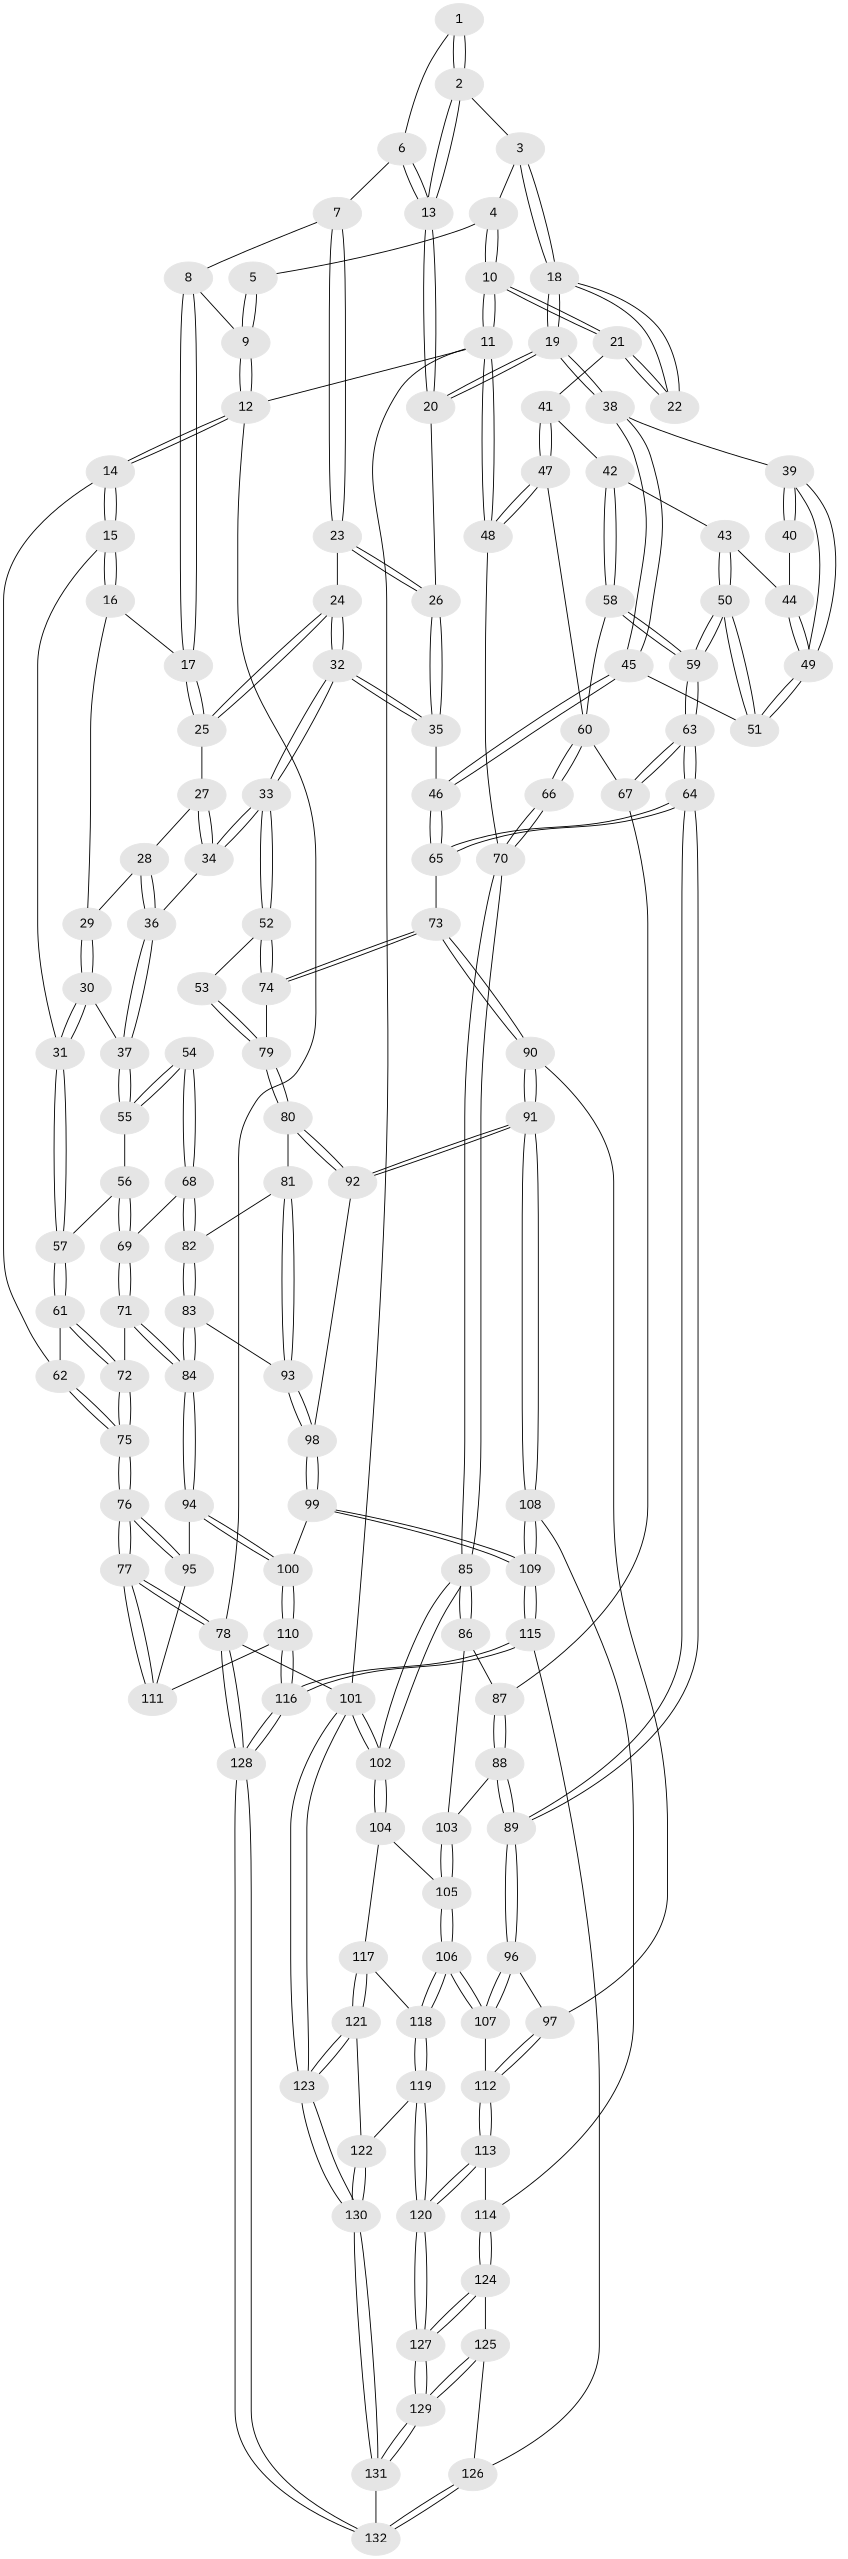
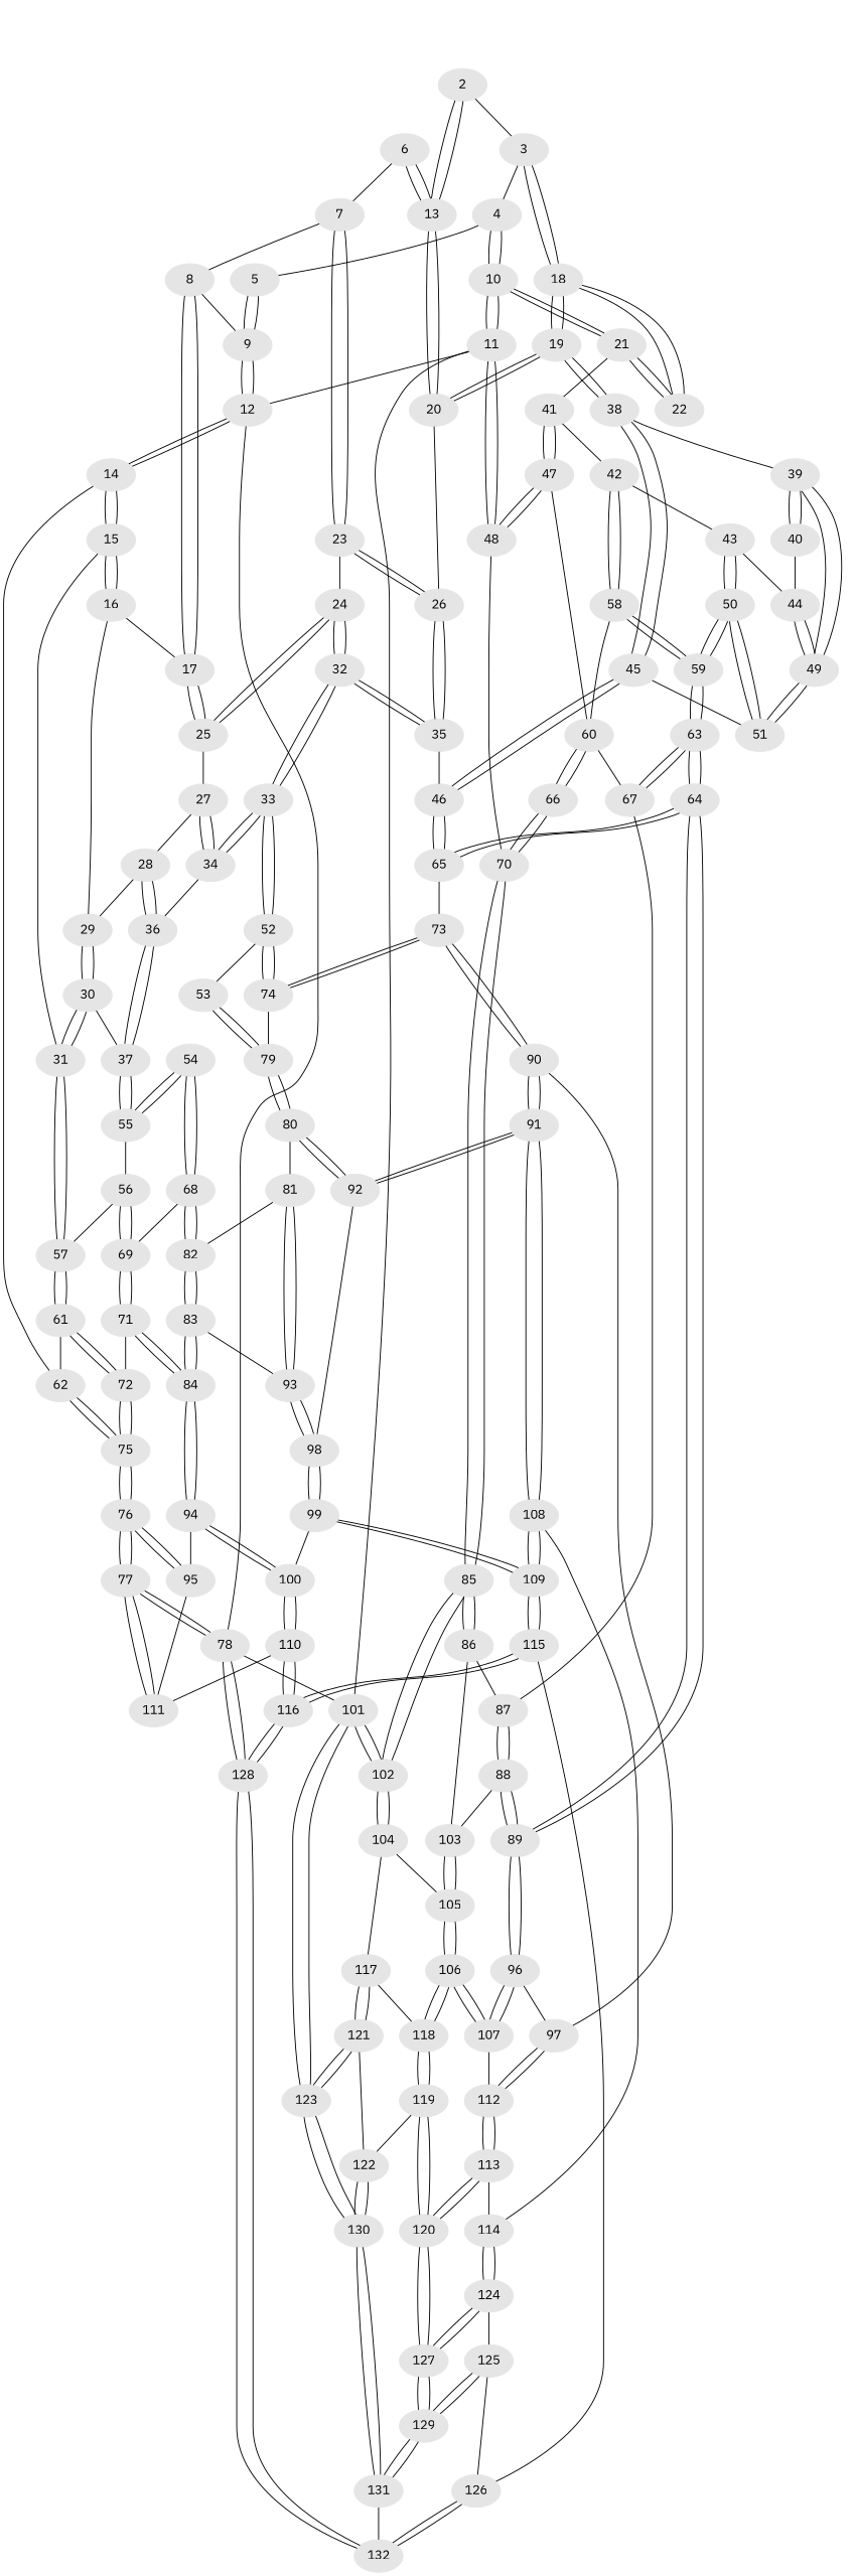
  graph {
    fontname="IBM Plex Sans"
    node [color=gray90 fontname="IBM Plex Sans" style=filled]
    edge [fontname="IBM Plex Sans"]
-   1
    2
    6
    3
    13
    7
    4
    18
    20
    5
    10
    19
    22
    9
    11
    21
    12
    8
    23
    17
    26
    24
    25
    14
    78
    48
    101
    41
    70
    102
    123
    15
    62
    128
    16
    31
    75
    29
    57
    30
    27
    38
    39
    45
    35
    42
    47
    32
    33
    28
    34
    46
    36
    37
    55
    61
    52
    53
    74
    65
    56
    40
    49
    51
    44
    43
    58
    60
    50
    59
    73
    66
    67
    85
    63
    79
    54
    68
    80
    69
    82
    71
    72
    64
    76
    89
    87
    96
    90
    88
    83
    84
    86
    94
    91
    97
    77
    95
    111
    132
    81
    92
    93
    98
    100
    103
    104
    105
    107
    108
    112
    109
    114
    99
    110
    113
    115
    116
    130
    117
    106
    118
    121
    119
    124
    126
    120
    127
    125
    122
    129
    131
-   1 -- 2
-   1 -- 2
-   1 -- 6
    2 -- 3
    2 -- 13
    2 -- 13
    6 -- 13
    6 -- 13
    6 -- 7
    3 -- 4
    3 -- 18
    3 -- 18
    13 -- 20
    13 -- 20
    7 -- 8
    7 -- 23
    7 -- 23
    4 -- 5
    4 -- 10
    4 -- 10
    18 -- 19
    18 -- 19
    18 -- 22
    18 -- 22
    20 -- 26
    5 -- 9
    5 -- 9
    10 -- 11
    10 -- 11
    10 -- 21
    10 -- 21
    19 -- 20
    19 -- 20
    19 -- 38
    19 -- 38
    9 -- 12
    9 -- 12
    11 -- 12
    11 -- 48
    11 -- 48
    11 -- 101
    21 -- 22
    21 -- 22
    21 -- 41
    12 -- 14
    12 -- 14
    12 -- 78
    8 -- 9
    8 -- 17
    8 -- 17
    23 -- 26
    23 -- 26
    23 -- 24
    17 -- 25
    17 -- 25
    26 -- 35
    26 -- 35
    24 -- 25
    24 -- 25
    24 -- 32
    24 -- 32
    25 -- 27
    14 -- 15
    14 -- 15
    14 -- 62
    78 -- 101
    78 -- 128
    78 -- 128
    48 -- 70
    101 -- 102
    101 -- 102
    101 -- 123
    101 -- 123
    41 -- 42
    41 -- 47
    41 -- 47
    70 -- 85
    70 -- 85
    102 -- 104
    102 -- 104
    123 -- 130
    123 -- 130
    15 -- 16
    15 -- 16
    15 -- 31
    62 -- 75
    62 -- 75
    128 -- 132
    128 -- 132
    16 -- 17
    16 -- 29
    31 -- 57
    31 -- 57
    75 -- 76
    75 -- 76
    29 -- 30
    29 -- 30
    57 -- 61
    57 -- 61
    30 -- 31
    30 -- 31
    30 -- 37
    27 -- 28
    27 -- 34
    27 -- 34
    38 -- 39
    38 -- 45
    38 -- 45
    39 -- 40
    39 -- 40
    39 -- 49
    39 -- 49
    45 -- 46
    45 -- 46
    45 -- 51
    35 -- 46
    42 -- 43
    42 -- 58
    42 -- 58
    47 -- 48
    47 -- 48
    47 -- 60
    32 -- 35
    32 -- 35
    32 -- 33
    32 -- 33
    33 -- 34
    33 -- 34
    33 -- 52
    33 -- 52
    28 -- 29
    28 -- 36
    28 -- 36
    34 -- 36
    46 -- 65
    46 -- 65
    36 -- 37
    36 -- 37
    37 -- 55
    37 -- 55
    55 -- 56
    61 -- 62
    61 -- 72
    61 -- 72
    52 -- 53
    52 -- 74
    52 -- 74
    53 -- 79
    53 -- 79
    74 -- 79
    65 -- 73
    56 -- 57
    56 -- 69
    56 -- 69
    40 -- 44
    49 -- 51
    49 -- 51
    44 -- 49
    44 -- 49
    43 -- 44
    43 -- 50
    43 -- 50
    58 -- 60
    58 -- 59
    58 -- 59
    60 -- 66
    60 -- 66
    60 -- 67
    50 -- 51
    50 -- 51
    50 -- 59
    50 -- 59
    59 -- 63
    59 -- 63
    73 -- 74
    73 -- 74
    73 -- 90
    73 -- 90
    66 -- 70
    66 -- 70
    67 -- 87
    85 -- 102
    85 -- 102
    85 -- 86
    85 -- 86
    63 -- 67
    63 -- 67
    63 -- 64
    63 -- 64
    79 -- 80
    79 -- 80
    54 -- 55
    54 -- 55
    54 -- 68
    54 -- 68
    68 -- 69
    68 -- 82
    68 -- 82
    80 -- 81
    80 -- 92
    80 -- 92
    69 -- 71
    69 -- 71
    82 -- 83
    82 -- 83
    71 -- 72
    71 -- 84
    71 -- 84
    72 -- 75
    72 -- 75
    64 -- 65
    64 -- 65
    64 -- 89
    64 -- 89
    76 -- 77
    76 -- 77
    76 -- 95
    76 -- 95
    89 -- 96
    89 -- 96
    87 -- 88
    87 -- 88
    96 -- 97
    96 -- 107
    96 -- 107
    90 -- 91
    90 -- 91
    90 -- 97
    88 -- 89
    88 -- 89
    88 -- 103
    83 -- 84
    83 -- 84
    83 -- 93
    84 -- 94
    84 -- 94
    86 -- 87
    86 -- 103
    94 -- 95
    94 -- 100
    94 -- 100
    91 -- 92
    91 -- 92
    91 -- 108
    91 -- 108
    97 -- 112
    97 -- 112
    77 -- 78
    77 -- 78
    77 -- 111
    77 -- 111
    95 -- 111
    81 -- 82
    81 -- 93
    81 -- 93
    92 -- 98
    93 -- 98
    93 -- 98
    98 -- 99
    98 -- 99
    100 -- 110
    100 -- 110
    103 -- 105
    103 -- 105
    104 -- 105
    104 -- 117
    105 -- 106
    105 -- 106
    107 -- 112
    108 -- 109
    108 -- 109
    108 -- 114
    112 -- 113
    112 -- 113
    109 -- 115
    109 -- 115
    114 -- 124
    114 -- 124
    99 -- 100
    99 -- 109
    99 -- 109
    110 -- 111
    110 -- 116
    110 -- 116
    113 -- 114
    113 -- 120
    113 -- 120
    115 -- 116
    115 -- 116
    115 -- 126
    116 -- 128
    116 -- 128
    130 -- 131
    130 -- 131
    117 -- 118
    117 -- 121
    117 -- 121
    106 -- 107
    106 -- 107
    106 -- 118
    106 -- 118
    118 -- 119
    118 -- 119
    121 -- 123
    121 -- 123
    121 -- 122
    119 -- 120
    119 -- 120
    119 -- 122
    124 -- 127
    124 -- 127
    124 -- 125
    126 -- 132
    126 -- 132
    120 -- 127
    120 -- 127
    127 -- 129
    127 -- 129
    125 -- 126
    125 -- 129
    125 -- 129
    122 -- 130
    122 -- 130
    129 -- 131
    129 -- 131
    131 -- 132
  }
